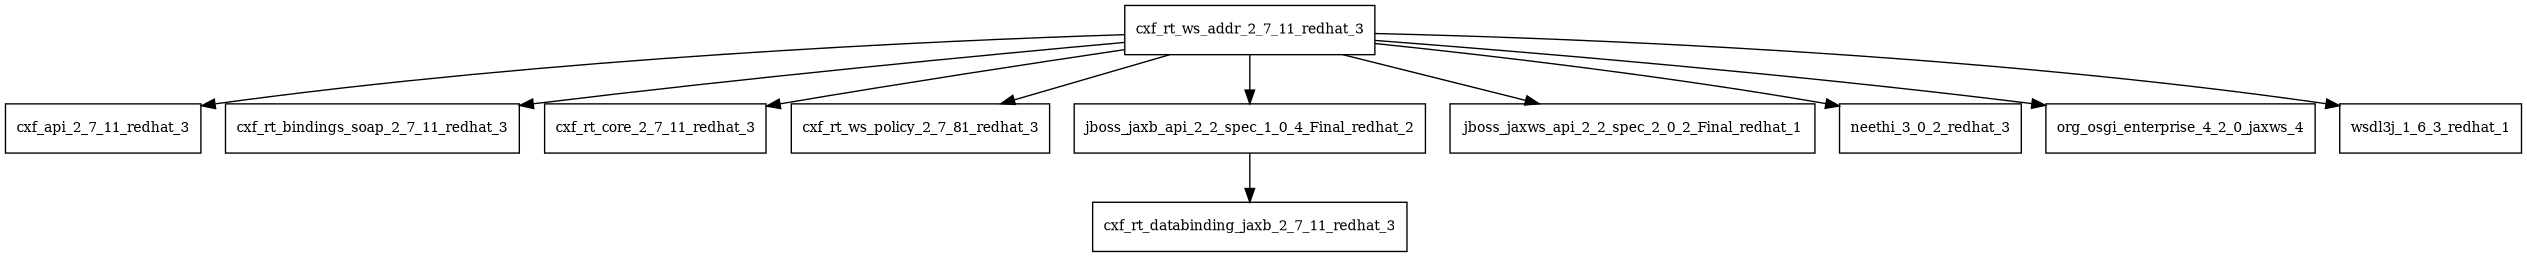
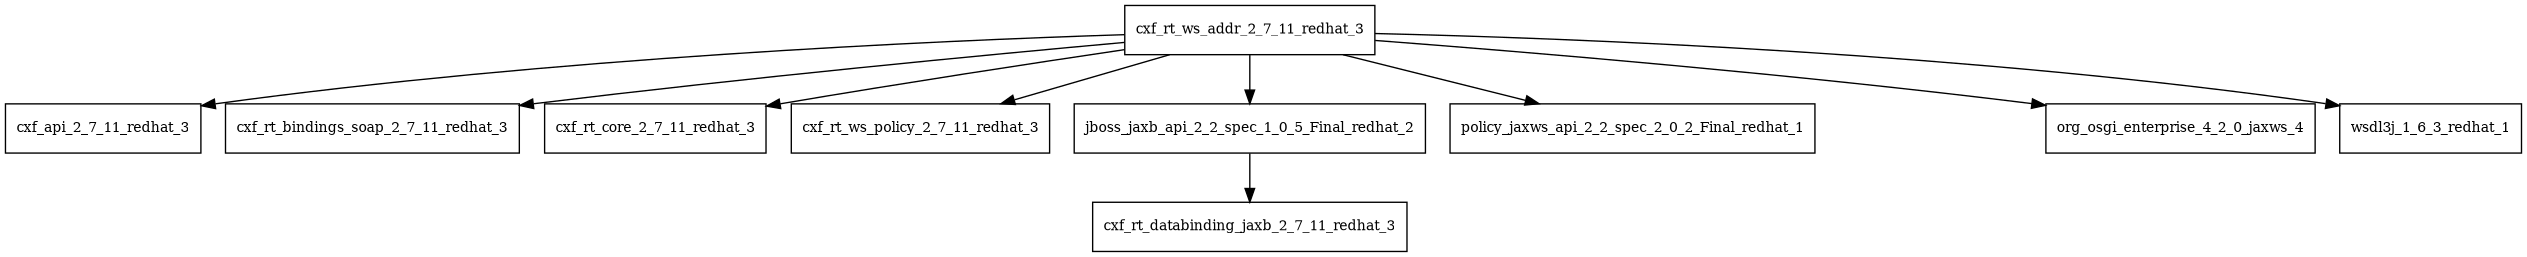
  digraph {
    node [fontsize=10.0 shape=box]
    cxf_rt_ws_addr_2_7_11_redhat_3
    cxf_api_2_7_11_redhat_3
    cxf_rt_bindings_soap_2_7_11_redhat_3
    cxf_rt_core_2_7_11_redhat_3
-   cxf_rt_ws_policy_2_7_11_redhat_3 [label=cxf_rt_ws_policy_2_7_81_redhat_3]
-   jboss_jaxb_api_2_2_spec_1_0_4_Final_redhat_2
-   jboss_jaxws_api_2_2_spec_2_0_2_Final_redhat_1
-   neethi_3_0_2_redhat_3
+   cxf_rt_ws_policy_2_7_11_redhat_3
+   jboss_jaxb_api_2_2_spec_1_0_4_Final_redhat_2 [label=jboss_jaxb_api_2_2_spec_1_0_5_Final_redhat_2]
+   jboss_jaxws_api_2_2_spec_2_0_2_Final_redhat_1 [label=policy_jaxws_api_2_2_spec_2_0_2_Final_redhat_1]
    n9 [label=org_osgi_enterprise_4_2_0_jaxws_4]
    n10 [label=wsdl3j_1_6_3_redhat_1]
    cxf_rt_databinding_jaxb_2_7_11_redhat_3
    cxf_rt_ws_addr_2_7_11_redhat_3 -> cxf_api_2_7_11_redhat_3
    cxf_rt_ws_addr_2_7_11_redhat_3 -> cxf_rt_bindings_soap_2_7_11_redhat_3
    cxf_rt_ws_addr_2_7_11_redhat_3 -> cxf_rt_core_2_7_11_redhat_3
    cxf_rt_ws_addr_2_7_11_redhat_3 -> cxf_rt_ws_policy_2_7_11_redhat_3
    cxf_rt_ws_addr_2_7_11_redhat_3 -> jboss_jaxb_api_2_2_spec_1_0_4_Final_redhat_2
    cxf_rt_ws_addr_2_7_11_redhat_3 -> jboss_jaxws_api_2_2_spec_2_0_2_Final_redhat_1
-   cxf_rt_ws_addr_2_7_11_redhat_3 -> neethi_3_0_2_redhat_3
    cxf_rt_ws_addr_2_7_11_redhat_3 -> n9
    cxf_rt_ws_addr_2_7_11_redhat_3 -> n10
    jboss_jaxb_api_2_2_spec_1_0_4_Final_redhat_2 -> cxf_rt_databinding_jaxb_2_7_11_redhat_3
  }
